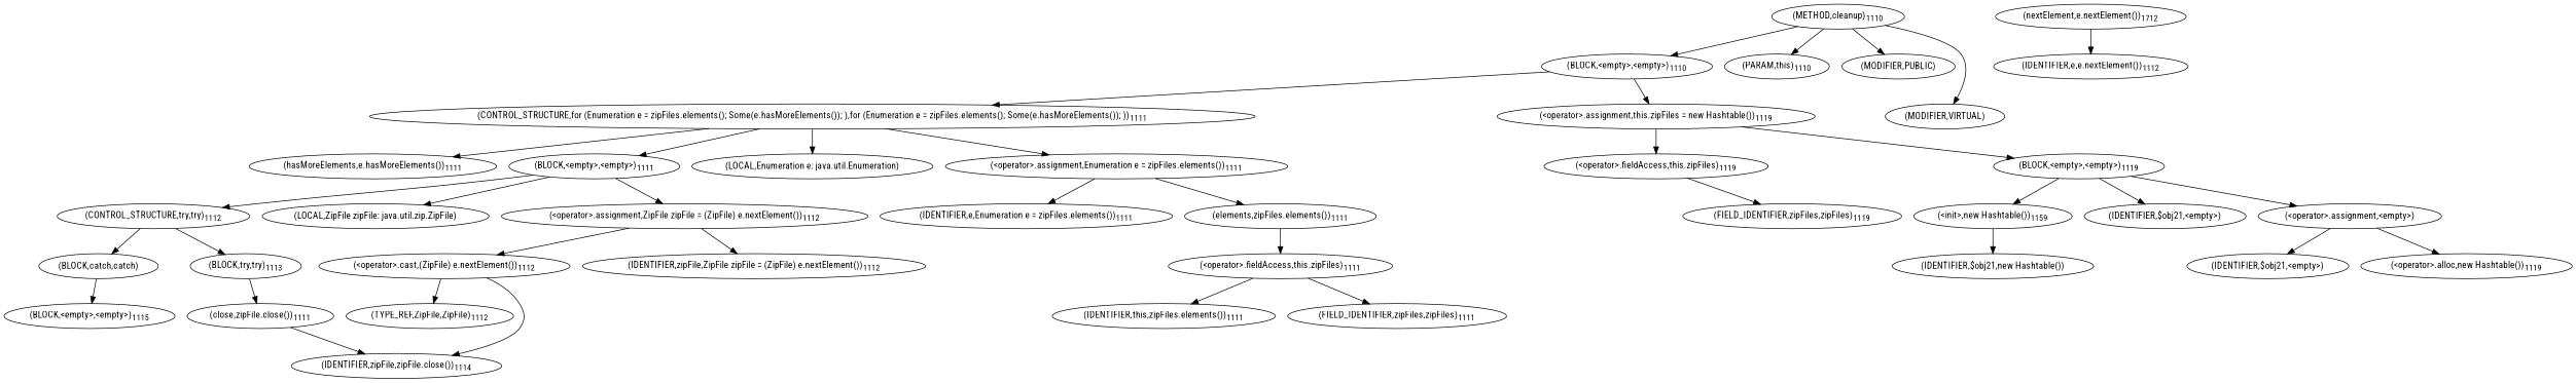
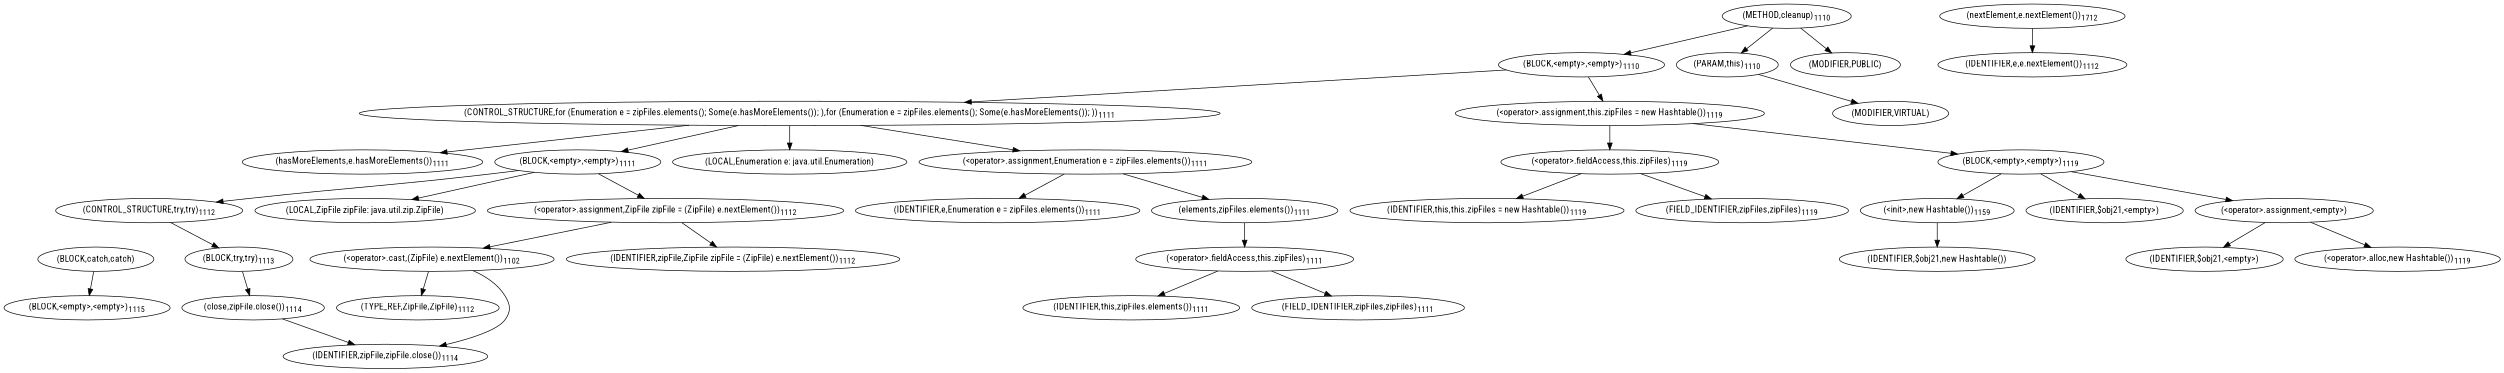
  digraph {
    fontname="Roboto Condensed"
    node [fontname="Roboto Condensed"]
    edge [fontname="Roboto Condensed"]
    n1 [label=<(METHOD,cleanup)<SUB>1110</SUB>>]
    n2 [label=<(PARAM,this)<SUB>1110</SUB>>]
    n3 [label=<(BLOCK,&lt;empty&gt;,&lt;empty&gt;)<SUB>1110</SUB>>]
    n4 [label=<(MODIFIER,PUBLIC)>]
    n5 [label=<(MODIFIER,VIRTUAL)>]
    n6 [label=<(CONTROL_STRUCTURE,for (Enumeration e = zipFiles.elements(); Some(e.hasMoreElements()); ),for (Enumeration e = zipFiles.elements(); Some(e.hasMoreElements()); ))<SUB>1111</SUB>>]
    n7 [label=<(&lt;operator&gt;.assignment,this.zipFiles = new Hashtable())<SUB>1119</SUB>>]
    n8 [label=<(LOCAL,Enumeration e: java.util.Enumeration)>]
    n9 [label=<(&lt;operator&gt;.assignment,Enumeration e = zipFiles.elements())<SUB>1111</SUB>>]
    n10 [label=<(hasMoreElements,e.hasMoreElements())<SUB>1111</SUB>>]
    n11 [label=<(BLOCK,&lt;empty&gt;,&lt;empty&gt;)<SUB>1111</SUB>>]
    n12 [label=<(&lt;operator&gt;.fieldAccess,this.zipFiles)<SUB>1119</SUB>>]
    n13 [label=<(BLOCK,&lt;empty&gt;,&lt;empty&gt;)<SUB>1119</SUB>>]
    n14 [label=<(IDENTIFIER,e,Enumeration e = zipFiles.elements())<SUB>1111</SUB>>]
    n15 [label=<(elements,zipFiles.elements())<SUB>1111</SUB>>]
    n16 [label=<(LOCAL,ZipFile zipFile: java.util.zip.ZipFile)>]
    n17 [label=<(&lt;operator&gt;.assignment,ZipFile zipFile = (ZipFile) e.nextElement())<SUB>1112</SUB>>]
    n18 [label=<(CONTROL_STRUCTURE,try,try)<SUB>1112</SUB>>]
    n19 [label=<(&lt;operator&gt;.fieldAccess,this.zipFiles)<SUB>1111</SUB>>]
    n20 [label=<(IDENTIFIER,this,zipFiles.elements())<SUB>1111</SUB>>]
    n21 [label=<(FIELD_IDENTIFIER,zipFiles,zipFiles)<SUB>1111</SUB>>]
    n22 [label=<(IDENTIFIER,zipFile,ZipFile zipFile = (ZipFile) e.nextElement())<SUB>1112</SUB>>]
-   n23 [label=<(&lt;operator&gt;.cast,(ZipFile) e.nextElement())<SUB>1112</SUB>>]
+   n23 [label=<(&lt;operator&gt;.cast,(ZipFile) e.nextElement())<SUB>1102</SUB>>]
    n24 [label=<(BLOCK,try,try)<SUB>1113</SUB>>]
    n25 [label=<(BLOCK,catch,catch)>]
    n26 [label=<(TYPE_REF,ZipFile,ZipFile)<SUB>1112</SUB>>]
    n27 [label=<(IDENTIFIER,zipFile,zipFile.close())<SUB>1114</SUB>>]
    n28 [label=<(nextElement,e.nextElement())<SUB>1712</SUB>>]
    n29 [label=<(IDENTIFIER,e,e.nextElement())<SUB>1112</SUB>>]
-   n30 [label=<(close,zipFile.close())<SUB>1111</SUB>>]
+   n30 [label=<(close,zipFile.close())<SUB>1114</SUB>>]
    n31 [label=<(BLOCK,&lt;empty&gt;,&lt;empty&gt;)<SUB>1115</SUB>>]
+   n32 [label=<(IDENTIFIER,this,this.zipFiles = new Hashtable())<SUB>1119</SUB>>]
    n33 [label=<(FIELD_IDENTIFIER,zipFiles,zipFiles)<SUB>1119</SUB>>]
    n34 [label=<(&lt;operator&gt;.assignment,&lt;empty&gt;)>]
    n35 [label=<(&lt;init&gt;,new Hashtable())<SUB>1159</SUB>>]
    n36 [label=<(IDENTIFIER,$obj21,&lt;empty&gt;)>]
    n37 [label=<(IDENTIFIER,$obj21,&lt;empty&gt;)>]
    n38 [label=<(&lt;operator&gt;.alloc,new Hashtable())<SUB>1119</SUB>>]
    n39 [label=<(IDENTIFIER,$obj21,new Hashtable())>]
    n1 -> n2
    n1 -> n3
    n1 -> n4
-   n1 -> n5
+   n2 -> n5
    n3 -> n6
    n3 -> n7
    n6 -> n8
    n6 -> n9
    n6 -> n10
    n6 -> n11
    n7 -> n12
    n7 -> n13
    n9 -> n14
    n9 -> n15
    n11 -> n16
    n11 -> n17
    n11 -> n18
+   n12 -> n32
    n12 -> n33
    n13 -> n34
    n13 -> n35
    n13 -> n36
    n15 -> n19
    n17 -> n22
    n17 -> n23
    n18 -> n24
-   n18 -> n25
    n19 -> n20
    n19 -> n21
    n23 -> n26
    n23 -> n27
    n24 -> n30
    n25 -> n31
    n28 -> n29
    n30 -> n27
    n34 -> n37
    n34 -> n38
    n35 -> n39
  }
